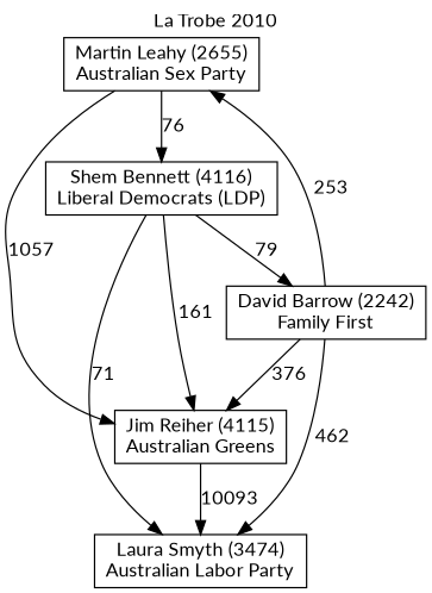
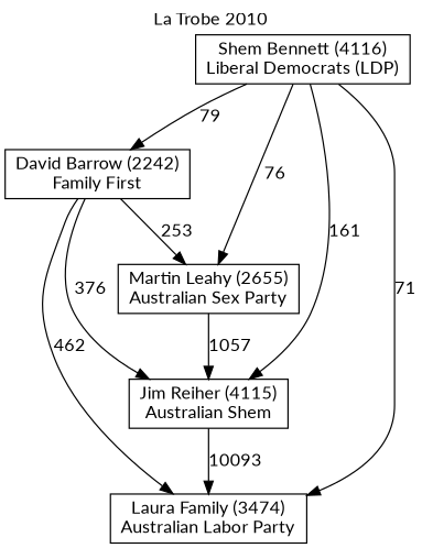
  digraph {
    fontname=Lato
    label="La Trobe 2010"
    labelloc=t
    mclimit=10
    node [fontname=Lato shape=box]
    edge [fontname=Lato]
-   n1 [label="Laura Smyth (3474)\nAustralian Labor Party"]
-   n2 [label="Jim Reiher (4115)\nAustralian Greens"]
+   n1 [label="Laura Family (3474)\nAustralian Labor Party"]
+   n2 [label="Jim Reiher (4115)\nAustralian Shem"]
    n3 [label="Martin Leahy (2655)\nAustralian Sex Party"]
    n4 [label="David Barrow (2242)\nFamily First"]
    n5 [label="Shem Bennett (4116)\nLiberal Democrats (LDP)"]
    n2 -> n1 [label=10093]
    n3 -> n2 [label=1057]
    n4 -> n1 [label=462]
    n4 -> n2 [label=376]
    n4 -> n3 [label=253]
    n5 -> n1 [label=71]
    n5 -> n2 [label=161]
-   n3 -> n5 [label=76]
+   n5 -> n3 [label=76]
    n5 -> n4 [label=79]
  }
